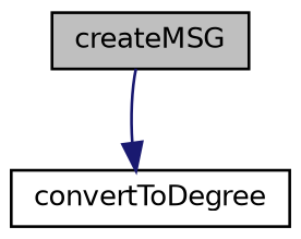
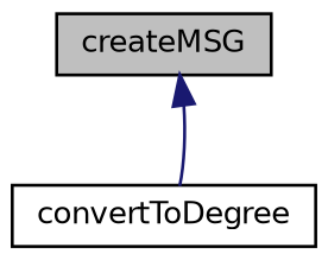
  digraph {
    rankdir=TB
    node [color=black fontname=Helvetica fontsize=10 shape=record style=filled]
    n1 [fillcolor=grey75 fontcolor=black height=0.2 label=createMSG width=0.4]
    n2 [fillcolor=white height=0.2 label=convertToDegree width=0.4]
-   n1 -> n2 [color=midnightblue fontname=Helvetica fontsize=10 labelfontname=Helvetica labelfontsize=10 style=solid]
+   n2 -> n1 [color=midnightblue fontname=Helvetica fontsize=10 labelfontname=Helvetica labelfontsize=10 style=solid]
  }
